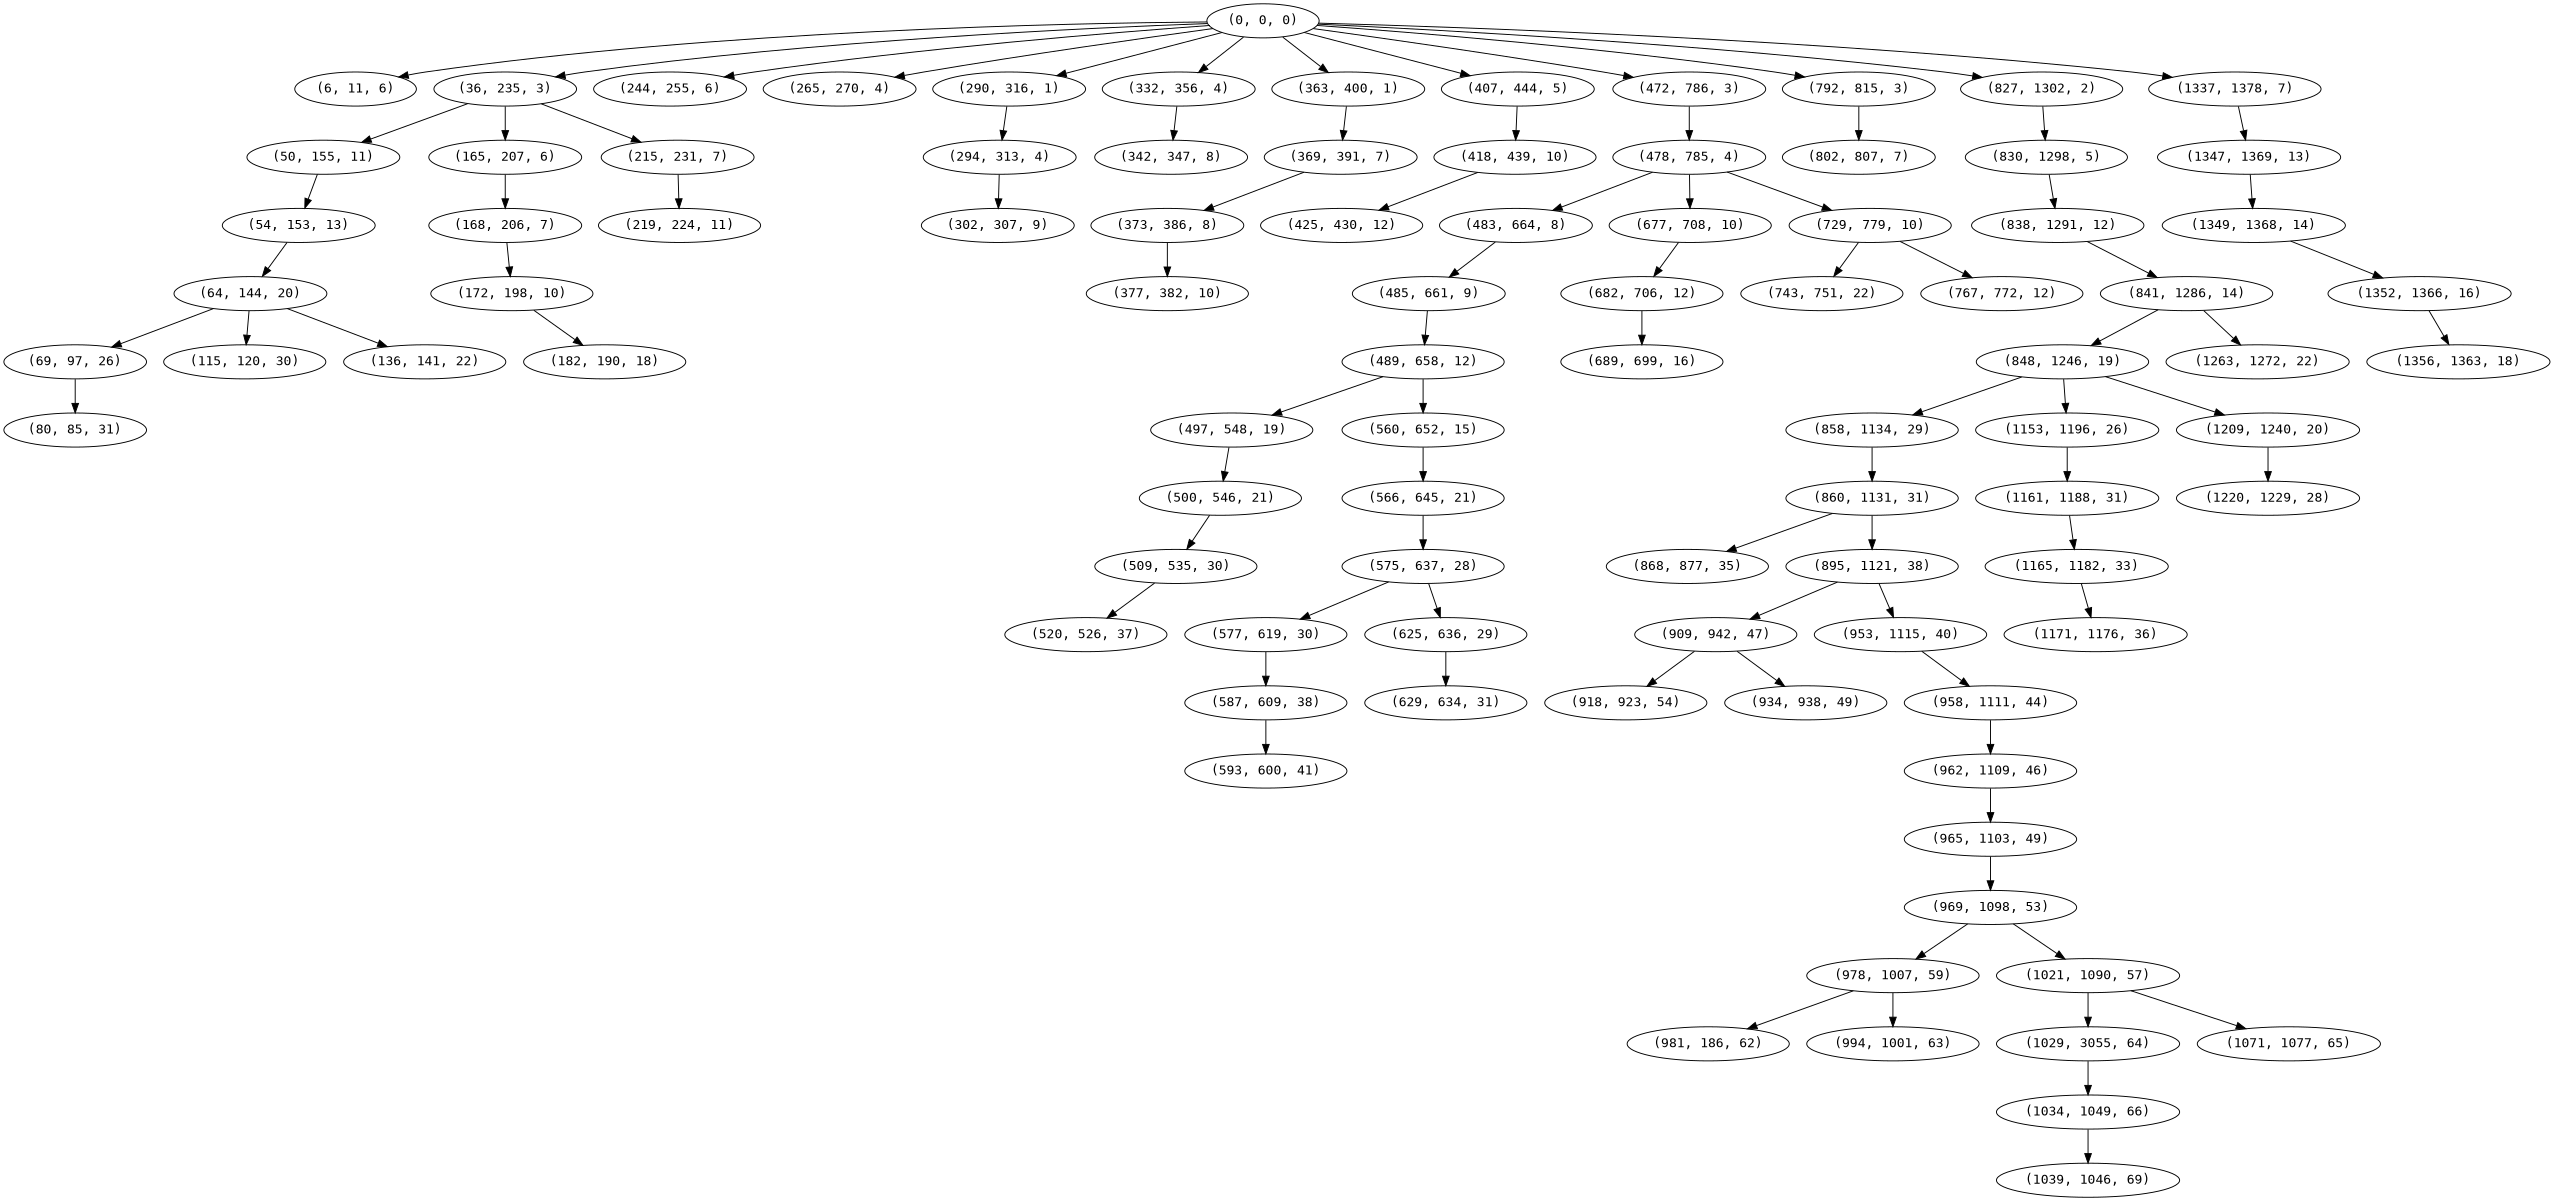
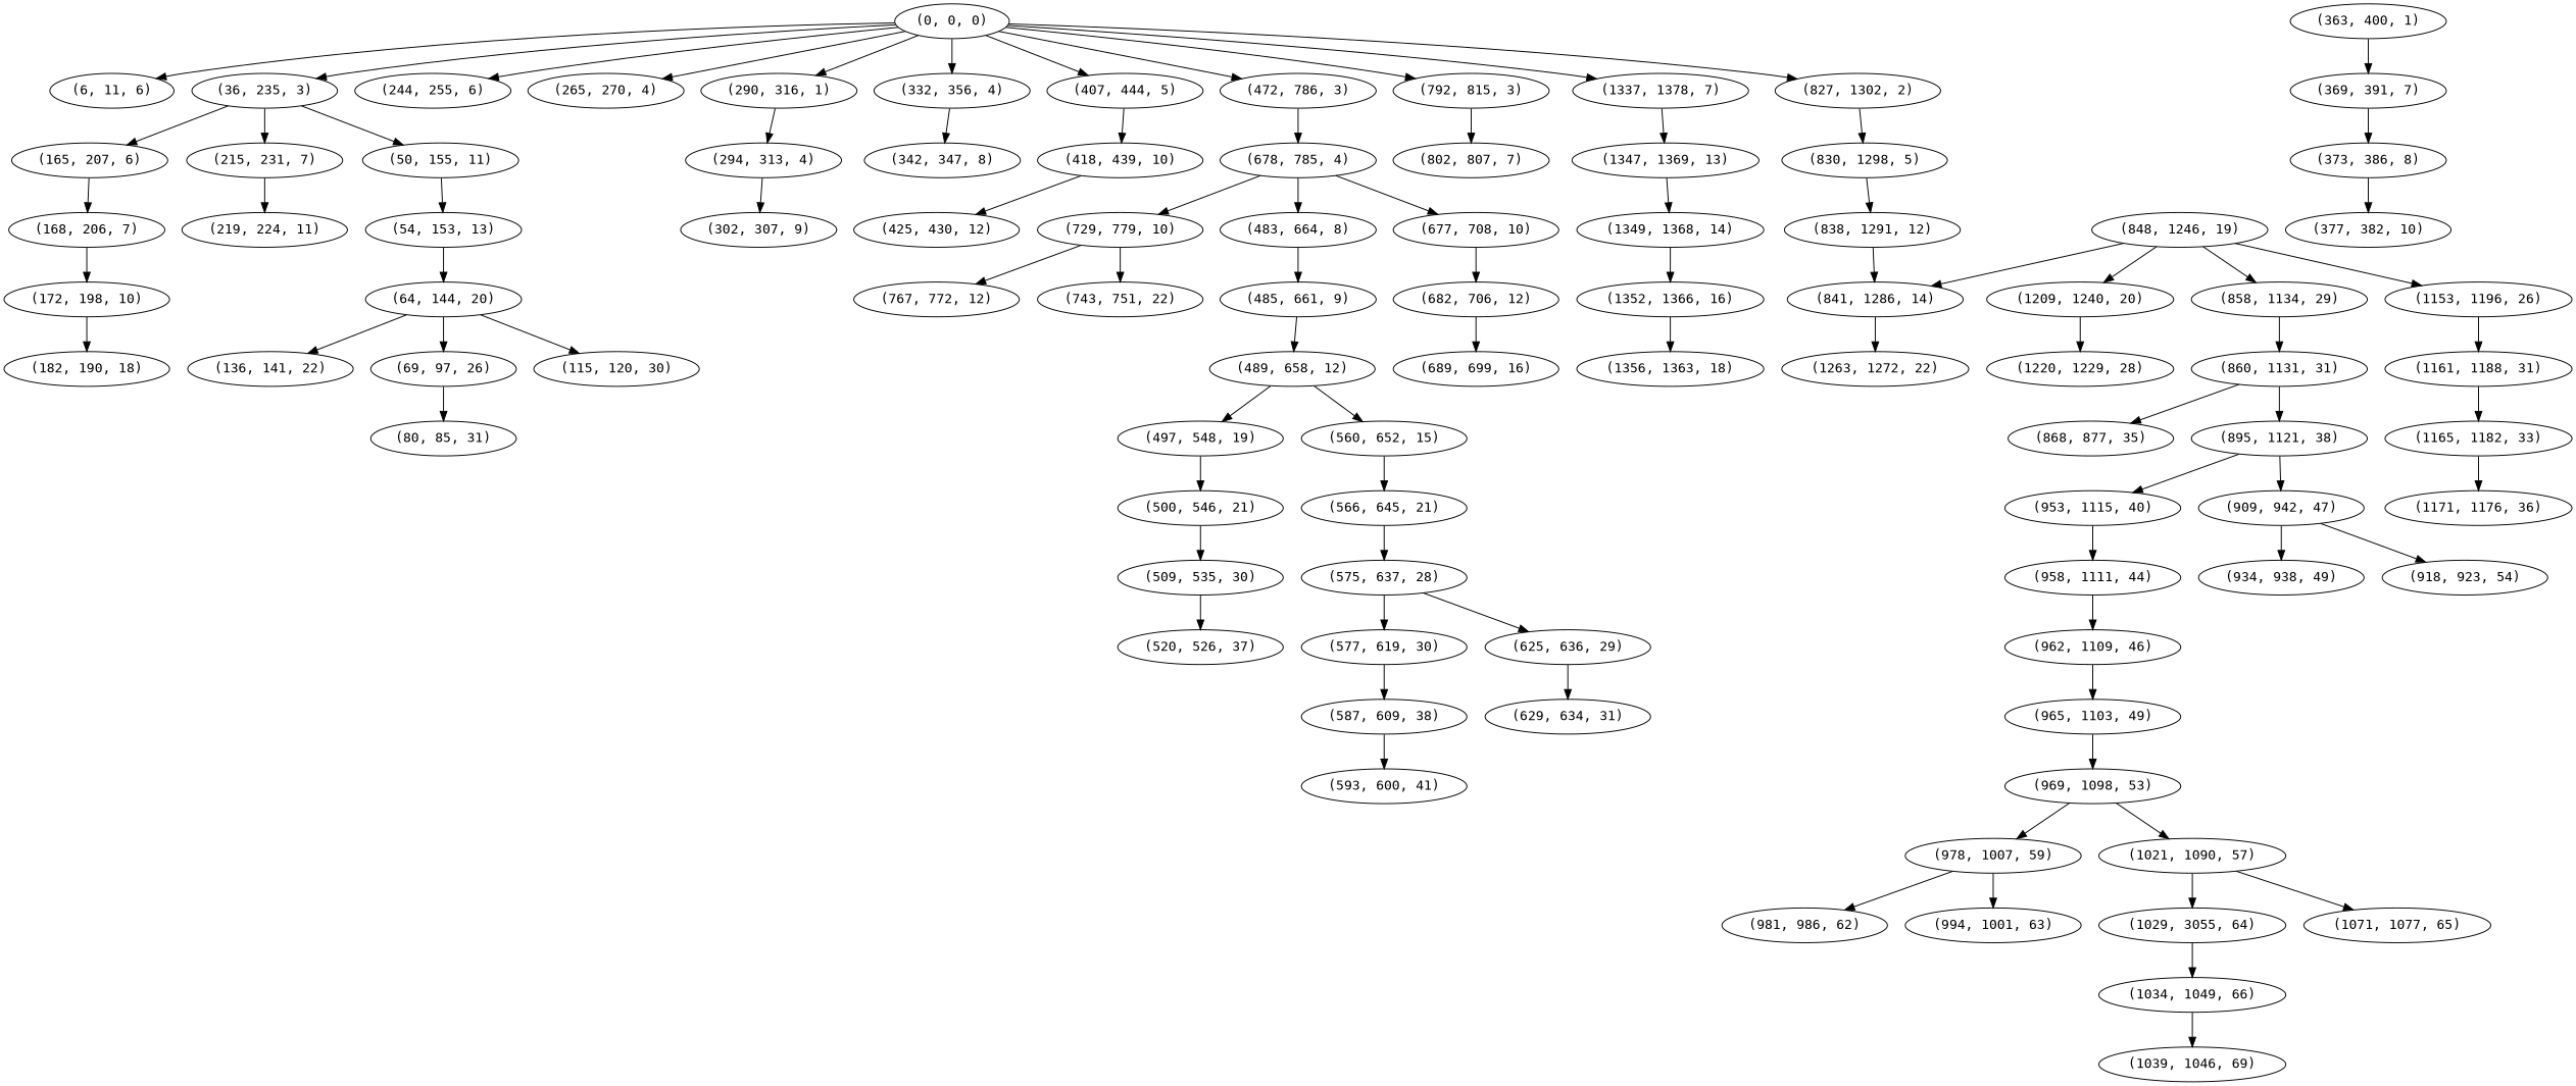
  digraph {
    fontname="DejaVu Sans Mono"
    node [fontname="DejaVu Sans Mono"]
    edge [fontname="DejaVu Sans Mono"]
    "(0, 0, 0)"
    "(6, 11, 6)"
    "(36, 235, 3)"
    "(244, 255, 6)"
    "(265, 270, 4)"
    "(290, 316, 1)"
    "(332, 356, 4)"
    "(363, 400, 1)"
    "(407, 444, 5)"
    "(472, 786, 3)"
    "(792, 815, 3)"
    "(827, 1302, 2)"
    "(1337, 1378, 7)"
    "(50, 155, 11)"
    "(165, 207, 6)"
    "(215, 231, 7)"
    "(294, 313, 4)"
    "(342, 347, 8)"
    "(369, 391, 7)"
    "(418, 439, 10)"
-   "(478, 785, 4)"
+   "(478, 785, 4)" [label="(678, 785, 4)"]
    "(802, 807, 7)"
    "(830, 1298, 5)"
    "(1347, 1369, 13)"
    "(54, 153, 13)"
    "(168, 206, 7)"
    "(219, 224, 11)"
    "(64, 144, 20)"
    n29 [label="(69, 97, 26)"]
    "(115, 120, 30)"
    "(136, 141, 22)"
    "(80, 85, 31)"
    "(172, 198, 10)"
    "(182, 190, 18)"
    "(302, 307, 9)"
    "(373, 386, 8)"
    "(377, 382, 10)"
    "(425, 430, 12)"
    "(483, 664, 8)"
    "(677, 708, 10)"
    "(729, 779, 10)"
    "(485, 661, 9)"
    "(682, 706, 12)"
    "(743, 751, 22)"
    "(767, 772, 12)"
    "(489, 658, 12)"
    "(497, 548, 19)"
    "(560, 652, 15)"
    "(500, 546, 21)"
    "(566, 645, 21)"
    "(509, 535, 30)"
    "(520, 526, 37)"
    "(575, 637, 28)"
    "(577, 619, 30)"
    "(625, 636, 29)"
    "(587, 609, 38)"
    "(629, 634, 31)"
    "(593, 600, 41)"
    "(689, 699, 16)"
    "(838, 1291, 12)"
    "(841, 1286, 14)"
    "(848, 1246, 19)"
    "(1263, 1272, 22)"
    "(858, 1134, 29)"
    "(1153, 1196, 26)"
    "(1209, 1240, 20)"
    "(860, 1131, 31)"
    "(1161, 1188, 31)"
    "(1220, 1229, 28)"
    "(868, 877, 35)"
    "(895, 1121, 38)"
    "(909, 942, 47)"
    "(953, 1115, 40)"
    "(918, 923, 54)"
    "(934, 938, 49)"
    "(958, 1111, 44)"
    "(962, 1109, 46)"
    "(965, 1103, 49)"
    "(969, 1098, 53)"
    "(978, 1007, 59)"
    "(1021, 1090, 57)"
-   "(981, 986, 62)" [label="(981, 186, 62)"]
+   "(981, 986, 62)"
    "(994, 1001, 63)"
    n84 [label="(1029, 3055, 64)"]
    "(1071, 1077, 65)"
    "(1034, 1049, 66)"
    "(1039, 1046, 69)"
    "(1165, 1182, 33)"
    "(1171, 1176, 36)"
    "(1349, 1368, 14)"
    "(1352, 1366, 16)"
    "(1356, 1363, 18)"
    "(0, 0, 0)" -> "(6, 11, 6)"
    "(0, 0, 0)" -> "(36, 235, 3)"
    "(0, 0, 0)" -> "(244, 255, 6)"
    "(0, 0, 0)" -> "(265, 270, 4)"
    "(0, 0, 0)" -> "(290, 316, 1)"
    "(0, 0, 0)" -> "(332, 356, 4)"
-   "(0, 0, 0)" -> "(363, 400, 1)"
    "(0, 0, 0)" -> "(407, 444, 5)"
    "(0, 0, 0)" -> "(472, 786, 3)"
    "(0, 0, 0)" -> "(792, 815, 3)"
    "(0, 0, 0)" -> "(827, 1302, 2)"
    "(0, 0, 0)" -> "(1337, 1378, 7)"
    "(36, 235, 3)" -> "(50, 155, 11)"
    "(36, 235, 3)" -> "(165, 207, 6)"
    "(36, 235, 3)" -> "(215, 231, 7)"
    "(290, 316, 1)" -> "(294, 313, 4)"
    "(332, 356, 4)" -> "(342, 347, 8)"
    "(363, 400, 1)" -> "(369, 391, 7)"
    "(407, 444, 5)" -> "(418, 439, 10)"
    "(472, 786, 3)" -> "(478, 785, 4)"
    "(792, 815, 3)" -> "(802, 807, 7)"
    "(827, 1302, 2)" -> "(830, 1298, 5)"
    "(1337, 1378, 7)" -> "(1347, 1369, 13)"
    "(50, 155, 11)" -> "(54, 153, 13)"
    "(165, 207, 6)" -> "(168, 206, 7)"
    "(215, 231, 7)" -> "(219, 224, 11)"
    "(294, 313, 4)" -> "(302, 307, 9)"
    "(369, 391, 7)" -> "(373, 386, 8)"
    "(418, 439, 10)" -> "(425, 430, 12)"
    "(478, 785, 4)" -> "(483, 664, 8)"
    "(478, 785, 4)" -> "(677, 708, 10)"
    "(478, 785, 4)" -> "(729, 779, 10)"
    "(830, 1298, 5)" -> "(838, 1291, 12)"
    "(1347, 1369, 13)" -> "(1349, 1368, 14)"
    "(54, 153, 13)" -> "(64, 144, 20)"
    "(168, 206, 7)" -> "(172, 198, 10)"
    "(64, 144, 20)" -> n29
    "(64, 144, 20)" -> "(115, 120, 30)"
    "(64, 144, 20)" -> "(136, 141, 22)"
    n29 -> "(80, 85, 31)"
    "(172, 198, 10)" -> "(182, 190, 18)"
    "(373, 386, 8)" -> "(377, 382, 10)"
    "(483, 664, 8)" -> "(485, 661, 9)"
    "(677, 708, 10)" -> "(682, 706, 12)"
    "(729, 779, 10)" -> "(743, 751, 22)"
    "(729, 779, 10)" -> "(767, 772, 12)"
    "(485, 661, 9)" -> "(489, 658, 12)"
    "(682, 706, 12)" -> "(689, 699, 16)"
    "(489, 658, 12)" -> "(497, 548, 19)"
    "(489, 658, 12)" -> "(560, 652, 15)"
    "(497, 548, 19)" -> "(500, 546, 21)"
    "(560, 652, 15)" -> "(566, 645, 21)"
    "(500, 546, 21)" -> "(509, 535, 30)"
    "(566, 645, 21)" -> "(575, 637, 28)"
    "(509, 535, 30)" -> "(520, 526, 37)"
    "(575, 637, 28)" -> "(577, 619, 30)"
    "(575, 637, 28)" -> "(625, 636, 29)"
    "(577, 619, 30)" -> "(587, 609, 38)"
    "(625, 636, 29)" -> "(629, 634, 31)"
    "(587, 609, 38)" -> "(593, 600, 41)"
    "(838, 1291, 12)" -> "(841, 1286, 14)"
-   "(841, 1286, 14)" -> "(848, 1246, 19)"
+   "(848, 1246, 19)" -> "(841, 1286, 14)"
    "(841, 1286, 14)" -> "(1263, 1272, 22)"
    "(848, 1246, 19)" -> "(858, 1134, 29)"
    "(848, 1246, 19)" -> "(1153, 1196, 26)"
    "(848, 1246, 19)" -> "(1209, 1240, 20)"
    "(858, 1134, 29)" -> "(860, 1131, 31)"
    "(1153, 1196, 26)" -> "(1161, 1188, 31)"
    "(1209, 1240, 20)" -> "(1220, 1229, 28)"
    "(860, 1131, 31)" -> "(868, 877, 35)"
    "(860, 1131, 31)" -> "(895, 1121, 38)"
    "(1161, 1188, 31)" -> "(1165, 1182, 33)"
    "(895, 1121, 38)" -> "(909, 942, 47)"
    "(895, 1121, 38)" -> "(953, 1115, 40)"
    "(909, 942, 47)" -> "(918, 923, 54)"
    "(909, 942, 47)" -> "(934, 938, 49)"
    "(953, 1115, 40)" -> "(958, 1111, 44)"
    "(958, 1111, 44)" -> "(962, 1109, 46)"
    "(962, 1109, 46)" -> "(965, 1103, 49)"
    "(965, 1103, 49)" -> "(969, 1098, 53)"
    "(969, 1098, 53)" -> "(978, 1007, 59)"
    "(969, 1098, 53)" -> "(1021, 1090, 57)"
    "(978, 1007, 59)" -> "(981, 986, 62)"
    "(978, 1007, 59)" -> "(994, 1001, 63)"
    "(1021, 1090, 57)" -> n84
    "(1021, 1090, 57)" -> "(1071, 1077, 65)"
    n84 -> "(1034, 1049, 66)"
    "(1034, 1049, 66)" -> "(1039, 1046, 69)"
    "(1165, 1182, 33)" -> "(1171, 1176, 36)"
    "(1349, 1368, 14)" -> "(1352, 1366, 16)"
    "(1352, 1366, 16)" -> "(1356, 1363, 18)"
  }
